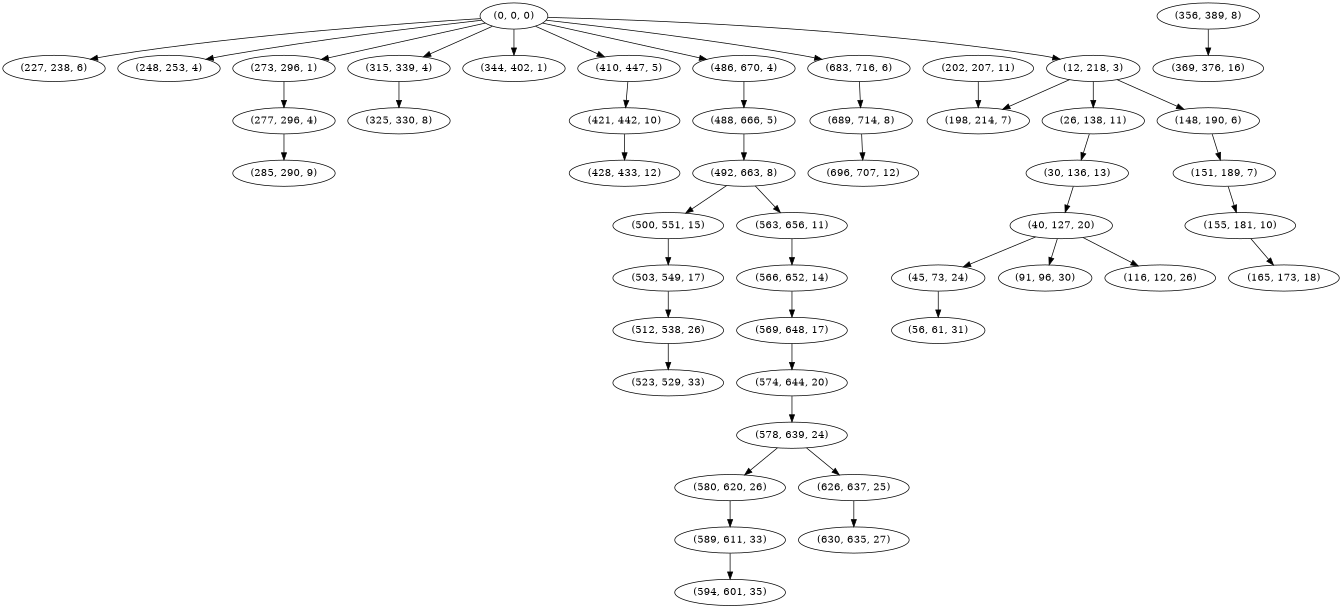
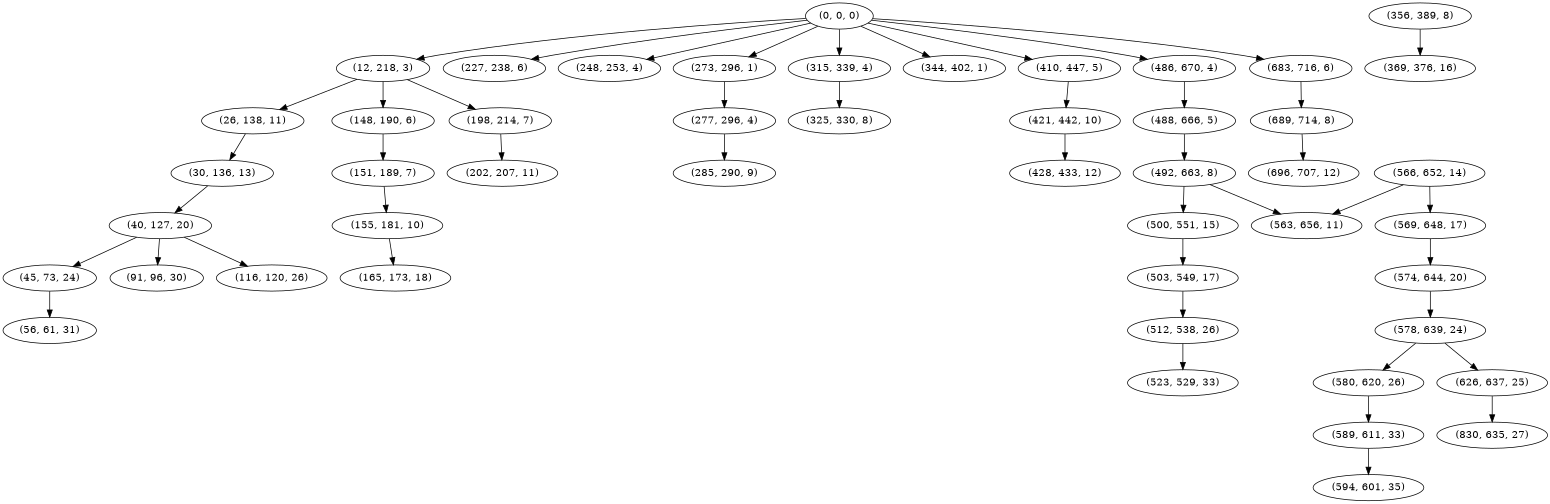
  digraph {
    "(0, 0, 0)"
    "(12, 218, 3)"
    "(227, 238, 6)"
    "(248, 253, 4)"
    n5 [label="(273, 296, 1)"]
    "(315, 339, 4)"
    "(344, 402, 1)"
    "(410, 447, 5)"
    "(486, 670, 4)"
    "(683, 716, 6)"
    "(26, 138, 11)"
    "(148, 190, 6)"
    "(198, 214, 7)"
    "(277, 296, 4)"
    "(325, 330, 8)"
    "(421, 442, 10)"
    "(488, 666, 5)"
    "(689, 714, 8)"
    "(30, 136, 13)"
    "(151, 189, 7)"
    "(202, 207, 11)"
    "(40, 127, 20)"
    "(45, 73, 24)"
    "(91, 96, 30)"
    "(116, 120, 26)"
    "(56, 61, 31)"
    "(155, 181, 10)"
    "(165, 173, 18)"
    "(285, 290, 9)"
    "(356, 389, 8)"
    "(369, 376, 16)"
    "(428, 433, 12)"
    "(492, 663, 8)"
    "(500, 551, 15)"
    "(563, 656, 11)"
    "(503, 549, 17)"
    "(566, 652, 14)"
    "(512, 538, 26)"
    "(523, 529, 33)"
    "(569, 648, 17)"
    "(574, 644, 20)"
    "(578, 639, 24)"
    "(580, 620, 26)"
    "(626, 637, 25)"
    "(589, 611, 33)"
-   "(630, 635, 27)"
+   "(630, 635, 27)" [label="(830, 635, 27)"]
    "(594, 601, 35)"
    "(696, 707, 12)"
    "(0, 0, 0)" -> "(12, 218, 3)"
    "(0, 0, 0)" -> "(227, 238, 6)"
    "(0, 0, 0)" -> "(248, 253, 4)"
    "(0, 0, 0)" -> n5
    "(0, 0, 0)" -> "(315, 339, 4)"
    "(0, 0, 0)" -> "(344, 402, 1)"
    "(0, 0, 0)" -> "(410, 447, 5)"
    "(0, 0, 0)" -> "(486, 670, 4)"
    "(0, 0, 0)" -> "(683, 716, 6)"
    "(12, 218, 3)" -> "(26, 138, 11)"
    "(12, 218, 3)" -> "(148, 190, 6)"
    "(12, 218, 3)" -> "(198, 214, 7)"
    n5 -> "(277, 296, 4)"
    "(315, 339, 4)" -> "(325, 330, 8)"
    "(410, 447, 5)" -> "(421, 442, 10)"
    "(486, 670, 4)" -> "(488, 666, 5)"
    "(683, 716, 6)" -> "(689, 714, 8)"
    "(26, 138, 11)" -> "(30, 136, 13)"
    "(148, 190, 6)" -> "(151, 189, 7)"
-   "(202, 207, 11)" -> "(198, 214, 7)"
+   "(198, 214, 7)" -> "(202, 207, 11)"
    "(277, 296, 4)" -> "(285, 290, 9)"
    "(421, 442, 10)" -> "(428, 433, 12)"
    "(488, 666, 5)" -> "(492, 663, 8)"
    "(689, 714, 8)" -> "(696, 707, 12)"
    "(30, 136, 13)" -> "(40, 127, 20)"
    "(151, 189, 7)" -> "(155, 181, 10)"
    "(40, 127, 20)" -> "(45, 73, 24)"
    "(40, 127, 20)" -> "(91, 96, 30)"
    "(40, 127, 20)" -> "(116, 120, 26)"
    "(45, 73, 24)" -> "(56, 61, 31)"
    "(155, 181, 10)" -> "(165, 173, 18)"
    "(356, 389, 8)" -> "(369, 376, 16)"
    "(492, 663, 8)" -> "(500, 551, 15)"
    "(492, 663, 8)" -> "(563, 656, 11)"
    "(500, 551, 15)" -> "(503, 549, 17)"
-   "(563, 656, 11)" -> "(566, 652, 14)"
+   "(566, 652, 14)" -> "(563, 656, 11)"
    "(503, 549, 17)" -> "(512, 538, 26)"
    "(566, 652, 14)" -> "(569, 648, 17)"
    "(512, 538, 26)" -> "(523, 529, 33)"
    "(569, 648, 17)" -> "(574, 644, 20)"
    "(574, 644, 20)" -> "(578, 639, 24)"
    "(578, 639, 24)" -> "(580, 620, 26)"
    "(578, 639, 24)" -> "(626, 637, 25)"
    "(580, 620, 26)" -> "(589, 611, 33)"
    "(626, 637, 25)" -> "(630, 635, 27)"
    "(589, 611, 33)" -> "(594, 601, 35)"
  }
